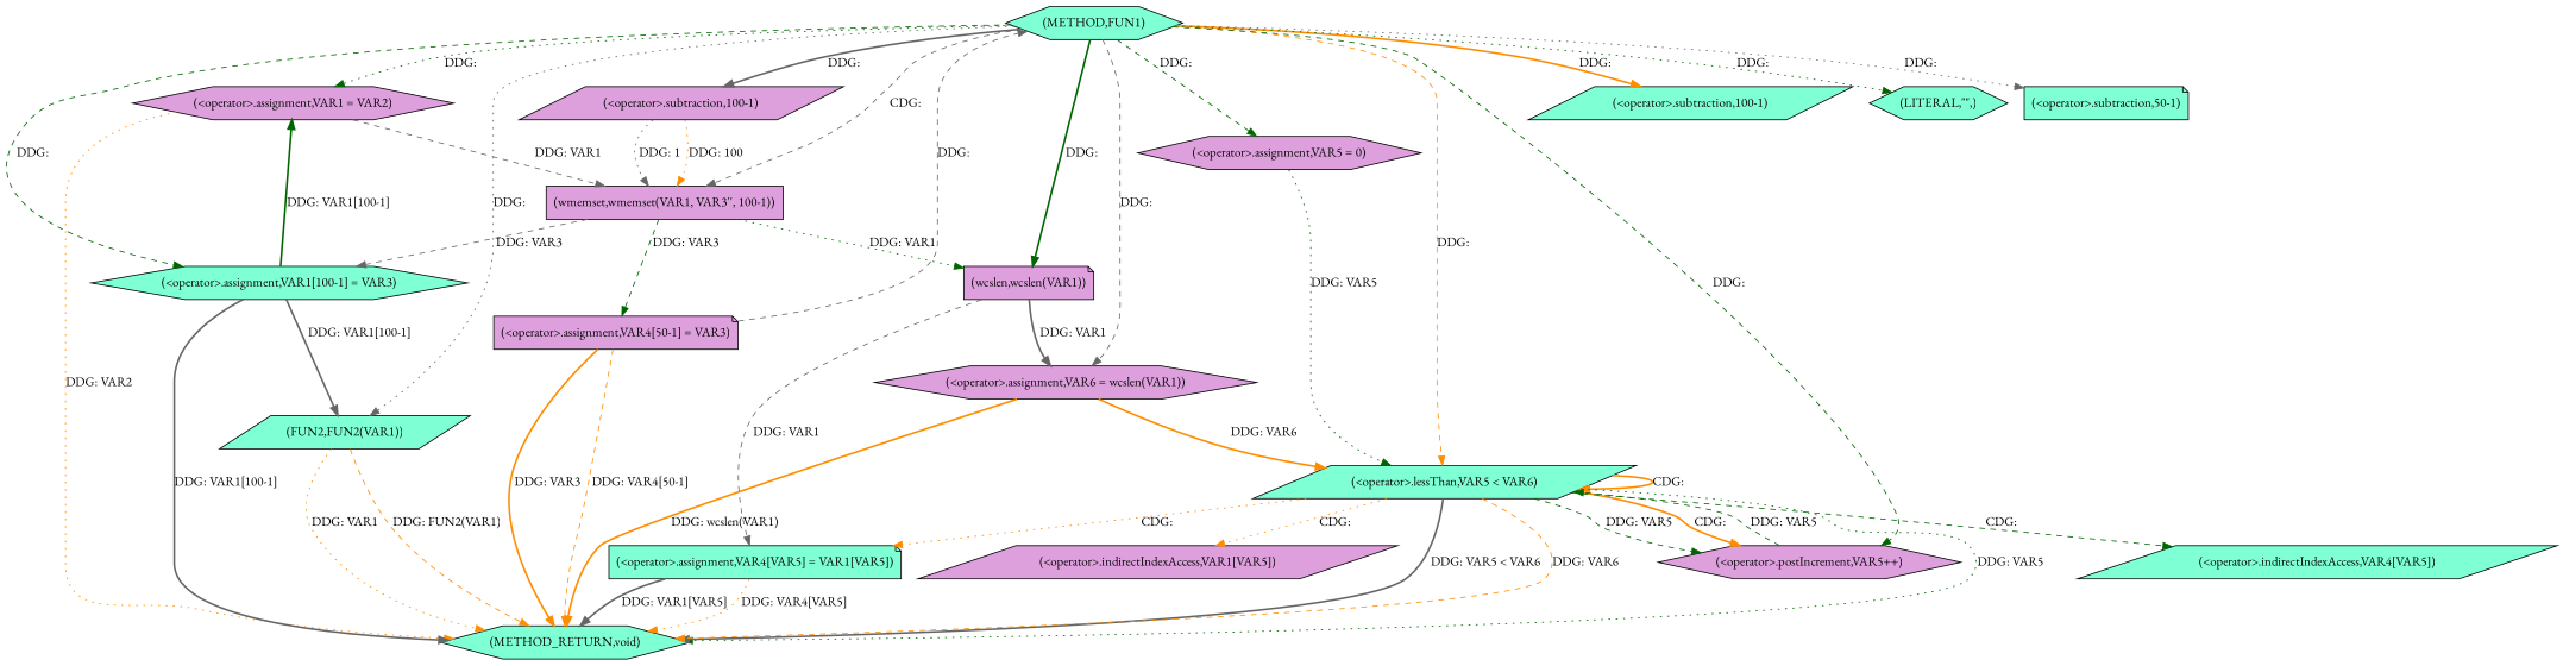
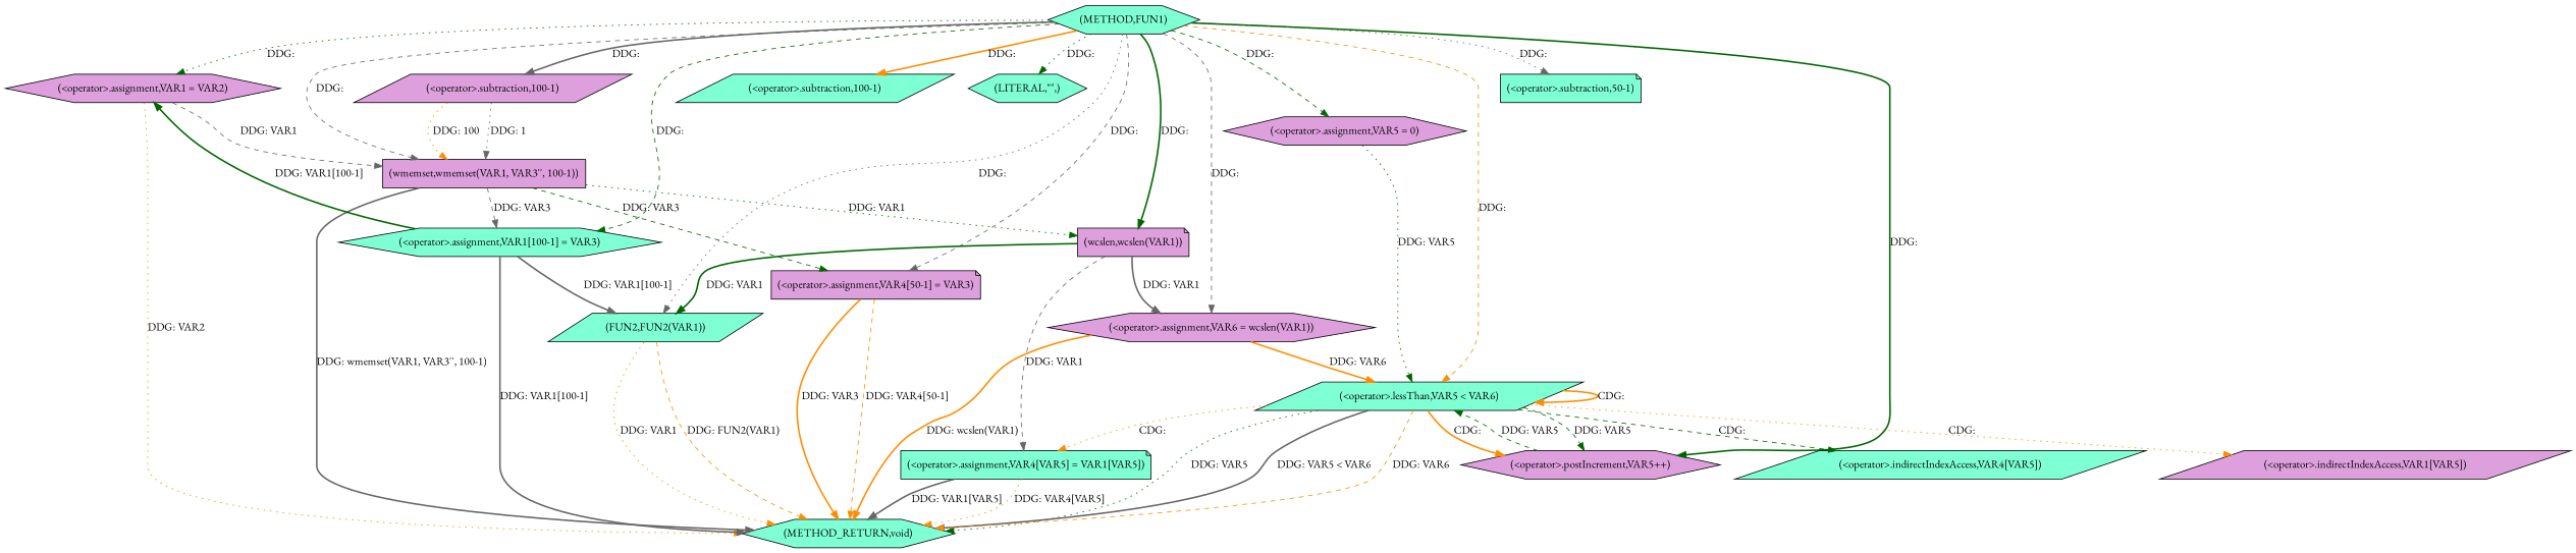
  digraph {
    fontname="EB Garamond"
    node [fillcolor=aquamarine fontname="EB Garamond" shape=hexagon style=filled]
    edge [color=gray40 fontname="EB Garamond" style=bold]
    n1 [label="(METHOD,FUN1)"]
    n2 [fillcolor=plum label="(<operator>.assignment,VAR1 = VAR2)"]
    n3 [fillcolor=plum label="(wmemset,wmemset(VAR1, VAR3'', 100-1))" shape=box]
    n4 [fillcolor=plum label="(<operator>.subtraction,100-1)" shape=parallelogram]
    n5 [label="(<operator>.assignment,VAR1[100-1] = VAR3)"]
    n6 [label="(<operator>.subtraction,100-1)" shape=parallelogram]
    n7 [label="(LITERAL,\"\",)"]
    n8 [fillcolor=plum label="(<operator>.assignment,VAR6 = wcslen(VAR1))"]
    n9 [fillcolor=plum label="(wcslen,wcslen(VAR1))" shape=note]
    n10 [fillcolor=plum label="(<operator>.assignment,VAR5 = 0)"]
    n11 [label="(<operator>.lessThan,VAR5 < VAR6)" shape=parallelogram]
    n12 [fillcolor=plum label="(<operator>.postIncrement,VAR5++)"]
    n13 [fillcolor=plum label="(<operator>.assignment,VAR4[50-1] = VAR3)" shape=note]
    n14 [label="(<operator>.subtraction,50-1)" shape=note]
    n15 [label="(FUN2,FUN2(VAR1))" shape=parallelogram]
    n16 [label="(METHOD_RETURN,void)"]
    n17 [label="(<operator>.assignment,VAR4[VAR5] = VAR1[VAR5])" shape=note]
    n18 [label="(<operator>.indirectIndexAccess,VAR4[VAR5])" shape=parallelogram]
    n19 [fillcolor=plum label="(<operator>.indirectIndexAccess,VAR1[VAR5])" shape=parallelogram]
    n1 -> n2 [color=darkgreen label="DDG: " style=dotted]
-   n1 -> n3 [label="CDG: " style=dashed]
+   n1 -> n3 [label="DDG: " style=dashed]
    n1 -> n4 [label="DDG: "]
    n1 -> n5 [color=darkgreen label="DDG: " style=dashed]
    n1 -> n6 [color=darkorange label="DDG: "]
    n1 -> n7 [color=darkgreen label="DDG: " style=dotted]
    n1 -> n8 [label="DDG: " style=dashed]
    n1 -> n9 [color=darkgreen label="DDG: "]
    n1 -> n10 [color=darkgreen label="DDG: " style=dashed]
    n1 -> n11 [color=darkorange label="DDG: " style=dashed]
-   n1 -> n12 [color=darkgreen label="DDG: " style=dashed]
-   n13 -> n1 [label="DDG: " style=dashed]
+   n1 -> n12 [color=darkgreen label="DDG: "]
+   n1 -> n13 [label="DDG: " style=dashed]
    n1 -> n14 [label="DDG: " style=dotted]
    n1 -> n15 [label="DDG: " style=dotted]
    n2 -> n3 [label="DDG: VAR1" style=dashed]
    n2 -> n16 [color=darkorange label="DDG: VAR2" style=dotted]
    n3 -> n5 [label="DDG: VAR3" style=dashed]
    n3 -> n9 [color=darkgreen label="DDG: VAR1" style=dotted]
    n3 -> n13 [color=darkgreen label="DDG: VAR3" style=dashed]
+   n3 -> n16 [label="DDG: wmemset(VAR1, VAR3'', 100-1)"]
    n4 -> n3 [color=darkorange label="DDG: 100" style=dotted]
    n4 -> n3 [label="DDG: 1" style=dotted]
    n5 -> n2 [color=darkgreen label="DDG: VAR1[100-1]"]
    n5 -> n15 [label="DDG: VAR1[100-1]"]
    n5 -> n16 [label="DDG: VAR1[100-1]"]
    n8 -> n11 [color=darkorange label="DDG: VAR6"]
    n8 -> n16 [color=darkorange label="DDG: wcslen(VAR1)"]
    n9 -> n8 [label="DDG: VAR1"]
+   n9 -> n15 [color=darkgreen label="DDG: VAR1"]
    n9 -> n17 [label="DDG: VAR1" style=dashed]
    n10 -> n11 [color=darkgreen label="DDG: VAR5" style=dotted]
    n11 -> n11 [color=darkorange label="CDG: "]
    n11 -> n12 [color=darkgreen label="DDG: VAR5" style=dashed]
    n11 -> n12 [color=darkorange label="CDG: "]
    n11 -> n16 [color=darkgreen label="DDG: VAR5" style=dotted]
    n11 -> n16 [label="DDG: VAR5 < VAR6"]
    n11 -> n16 [color=darkorange label="DDG: VAR6" style=dashed]
    n11 -> n17 [color=darkorange label="CDG: " style=dotted]
    n11 -> n18 [color=darkgreen label="CDG: " style=dashed]
    n11 -> n19 [color=darkorange label="CDG: " style=dotted]
    n12 -> n11 [color=darkgreen label="DDG: VAR5" style=dashed]
    n13 -> n16 [color=darkorange label="DDG: VAR4[50-1]" style=dashed]
    n13 -> n16 [color=darkorange label="DDG: VAR3"]
    n15 -> n16 [color=darkorange label="DDG: FUN2(VAR1)" style=dashed]
    n15 -> n16 [color=darkorange label="DDG: VAR1" style=dotted]
    n17 -> n16 [label="DDG: VAR1[VAR5]"]
    n17 -> n16 [color=darkorange label="DDG: VAR4[VAR5]" style=dotted]
  }
